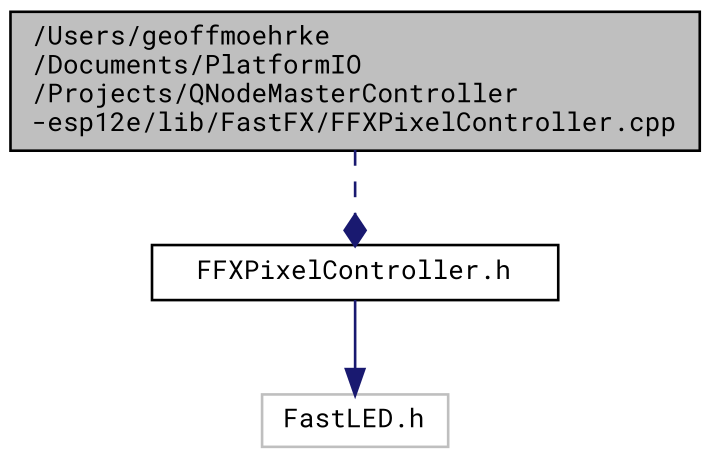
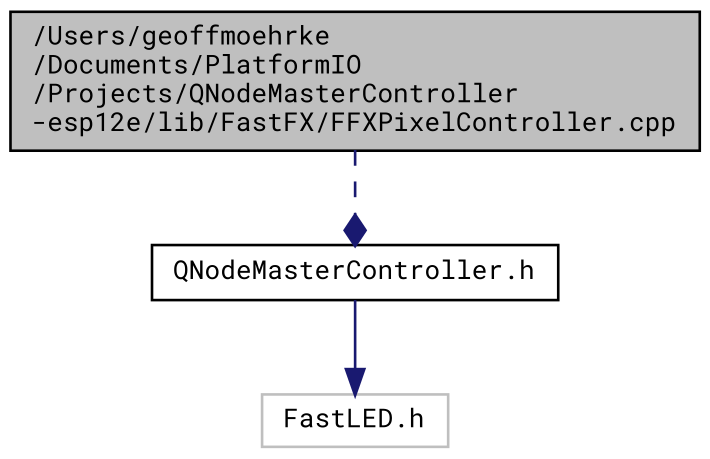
  digraph {
    fontname="Roboto Mono"
    node [color=black fillcolor=white fontname="Roboto Mono" fontsize=10 shape=record style=filled]
    edge [color=midnightblue fontname="Roboto Mono" fontsize=10 labelfontname=Helvetica labelfontsize=10]
    n1 [fillcolor=grey75 fontcolor=black height=0.2 label="/Users/geoffmoehrke\l/Documents/PlatformIO\l/Projects/QNodeMasterController\l-esp12e/lib/FastFX/FFXPixelController.cpp" width=0.4]
-   n2 [height=0.2 label="FFXPixelController.h" width=0.4]
+   n2 [height=0.2 label="QNodeMasterController.h" width=0.4]
    n3 [color=grey75 height=0.2 label="FastLED.h" width=0.4]
    n1 -> n2 [style=dashed arrowhead=diamond]
    n2 -> n3 [style=solid arrowhead=normal]
  }
